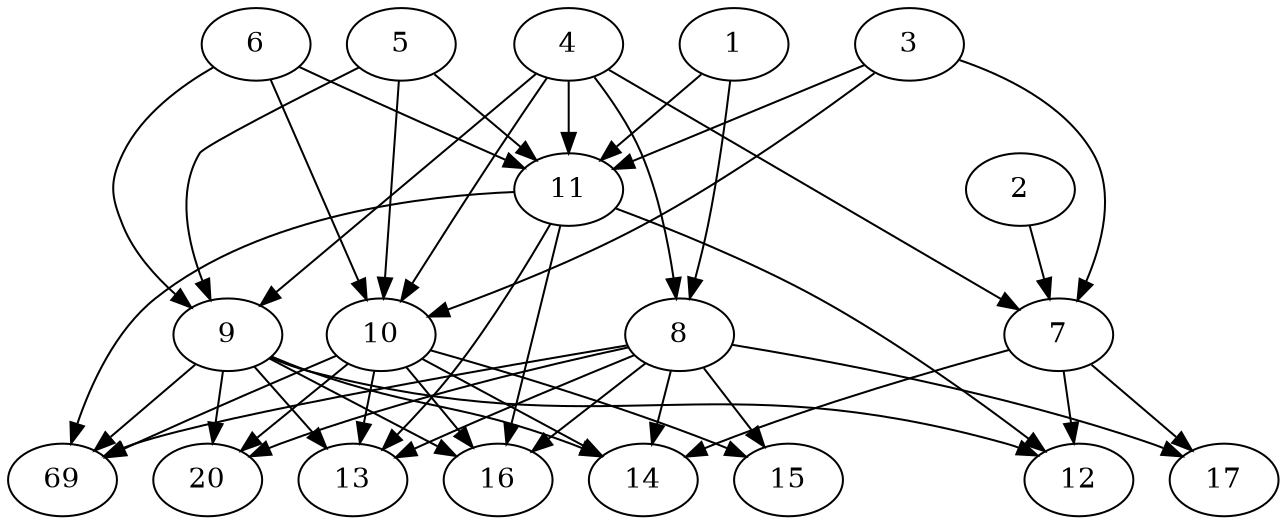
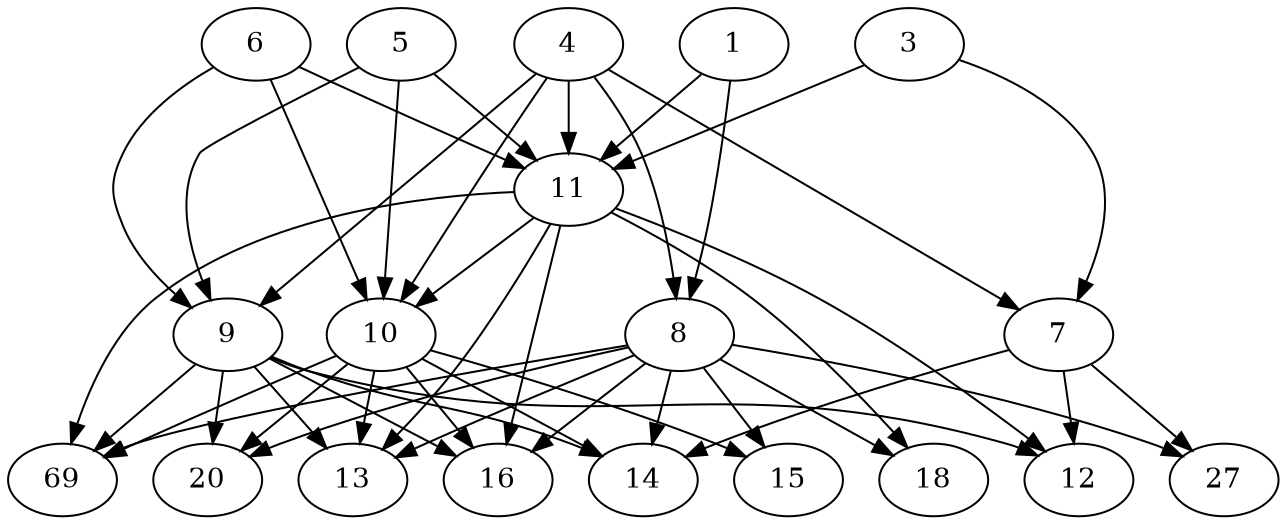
  digraph {
    node [alpha=0.15]
    1 [alpha=0.05 expect_size=11542528]
    8 [alpha=0.07 expect_size=9881600]
    11 [alpha=0.13 expect_size=14222336]
    14 [alpha=0.06 expect_size=18702336]
-   17 [alpha=0.09 expect_size=47710208]
+   17 [alpha=0.09 expect_size=47710208 label=27]
    13 [alpha=0.10 expect_size=30240768]
    15 [alpha=0.19 expect_size=10627072]
    16 [expect_size=39286784]
+   18 [expect_size=45455360]
    n10 [alpha=0.20 expect_size=14180352 label=69]
    20 [alpha=0.10 expect_size=20132864]
    12 [alpha=0.11 expect_size=25529344]
-   2 [alpha=0.02 expect_size=28957696]
    7 [alpha=0.19 expect_size=40407040]
    3 [expect_size=26614784]
    10 [alpha=0.05 expect_size=19662848]
    4 [alpha=0.17 expect_size=11003904]
    9 [alpha=0.03 expect_size=32842752]
    5 [alpha=0.12 expect_size=41217024]
    6 [alpha=0.04 expect_size=18483200]
    1 -> 8
    1 -> 11
    8 -> 14
    8 -> 17
    8 -> 13
    8 -> 15
    8 -> 16
+   8 -> 18
    8 -> n10
    8 -> 20
    11 -> 13
    11 -> 16
+   11 -> 18
    11 -> n10
    11 -> 12
-   2 -> 7
    7 -> 14
    7 -> 17
    7 -> 12
    3 -> 11
    3 -> 7
-   3 -> 10
+   11 -> 10
    10 -> 14
    10 -> 13
    10 -> 15
    10 -> 16
    10 -> n10
    10 -> 20
    4 -> 8
    4 -> 11
    4 -> 7
    4 -> 10
    4 -> 9
    9 -> 14
    9 -> 13
    9 -> 16
    9 -> n10
    9 -> 20
    9 -> 12
    5 -> 11
    5 -> 10
    5 -> 9
    6 -> 11
    6 -> 10
    6 -> 9
  }
